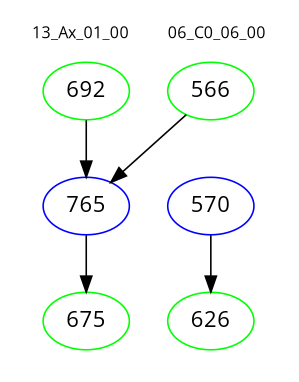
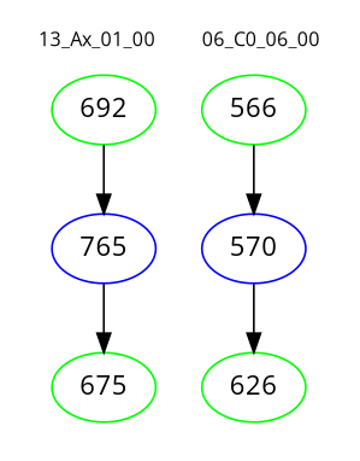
  digraph {
    fontname="Open Sans"
    node [color=green fontname="Open Sans"]
    edge [color=black fontname="Open Sans"]
    n1 [label=692]
    n2 [color=blue label=765]
    n3 [label=675]
    n4 [label=566]
    n5 [color=blue label=570]
    n6 [label=626]
    subgraph cluster_1 {
      color=white
      fontsize=10
      label="13_Ax_01_00"
      n1
      n2
      n3
    }
    subgraph cluster_2 {
      color=white
      fontsize=10
      label="06_C0_06_00"
      n4
      n5
      n6
    }
    n1 -> n2
    n2 -> n3
-   n4 -> n2
+   n4 -> n5
    n5 -> n6
  }
